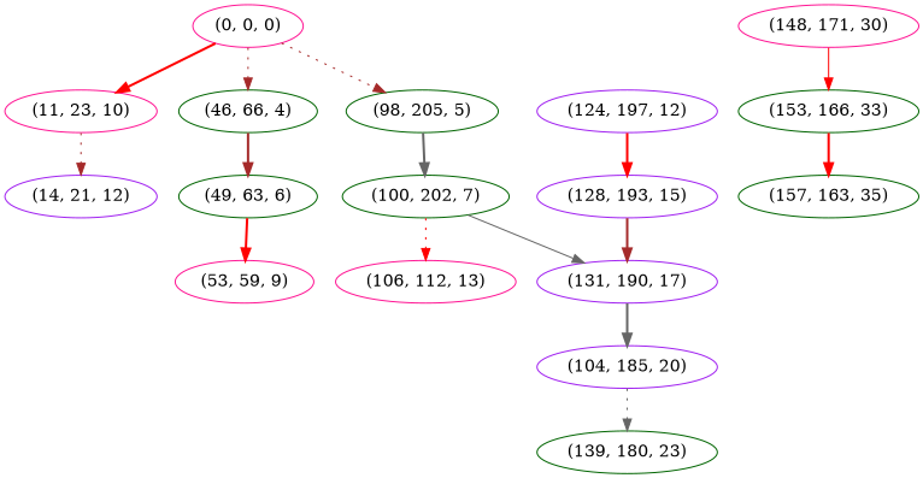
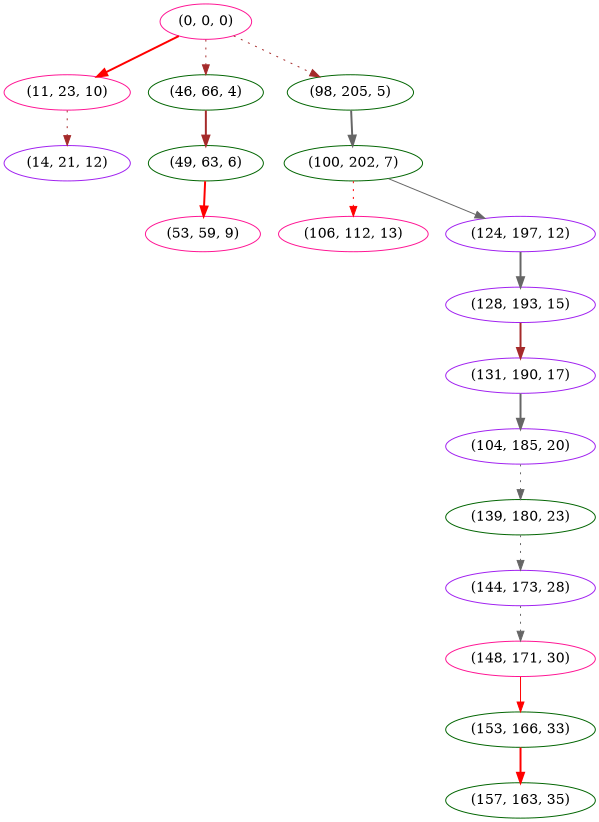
  digraph {
    node [color=darkgreen]
    edge [color=gray40 style=bold]
    "(0, 0, 0)" [color=deeppink]
    "(11, 23, 10)" [color=deeppink]
    "(46, 66, 4)"
    "(98, 205, 5)"
    "(14, 21, 12)" [color=purple]
    "(49, 63, 6)"
    "(100, 202, 7)"
    "(53, 59, 9)" [color=deeppink]
    "(106, 112, 13)" [color=deeppink]
    "(124, 197, 12)" [color=purple]
    "(128, 193, 15)" [color=purple]
    "(131, 190, 17)" [color=purple]
    n13 [color=purple label="(104, 185, 20)"]
    "(139, 180, 23)"
+   "(144, 173, 28)" [color=purple]
    "(148, 171, 30)" [color=deeppink]
    "(153, 166, 33)"
    "(157, 163, 35)"
    "(0, 0, 0)" -> "(11, 23, 10)" [color=red]
    "(0, 0, 0)" -> "(46, 66, 4)" [color=brown style=dotted]
    "(0, 0, 0)" -> "(98, 205, 5)" [color=brown style=dotted]
    "(11, 23, 10)" -> "(14, 21, 12)" [color=brown style=dotted]
    "(46, 66, 4)" -> "(49, 63, 6)" [color=brown]
    "(98, 205, 5)" -> "(100, 202, 7)"
    "(49, 63, 6)" -> "(53, 59, 9)" [color=red]
    "(100, 202, 7)" -> "(106, 112, 13)" [color=red style=dotted]
-   "(100, 202, 7)" -> "(131, 190, 17)" [style=solid]
-   "(124, 197, 12)" -> "(128, 193, 15)" [color=red]
+   "(100, 202, 7)" -> "(124, 197, 12)" [style=solid]
+   "(124, 197, 12)" -> "(128, 193, 15)"
    "(128, 193, 15)" -> "(131, 190, 17)" [color=brown]
    "(131, 190, 17)" -> n13
    n13 -> "(139, 180, 23)" [style=dotted]
+   "(139, 180, 23)" -> "(144, 173, 28)" [style=dotted]
+   "(144, 173, 28)" -> "(148, 171, 30)" [style=dotted]
    "(148, 171, 30)" -> "(153, 166, 33)" [color=red style=solid]
    "(153, 166, 33)" -> "(157, 163, 35)" [color=red]
  }
